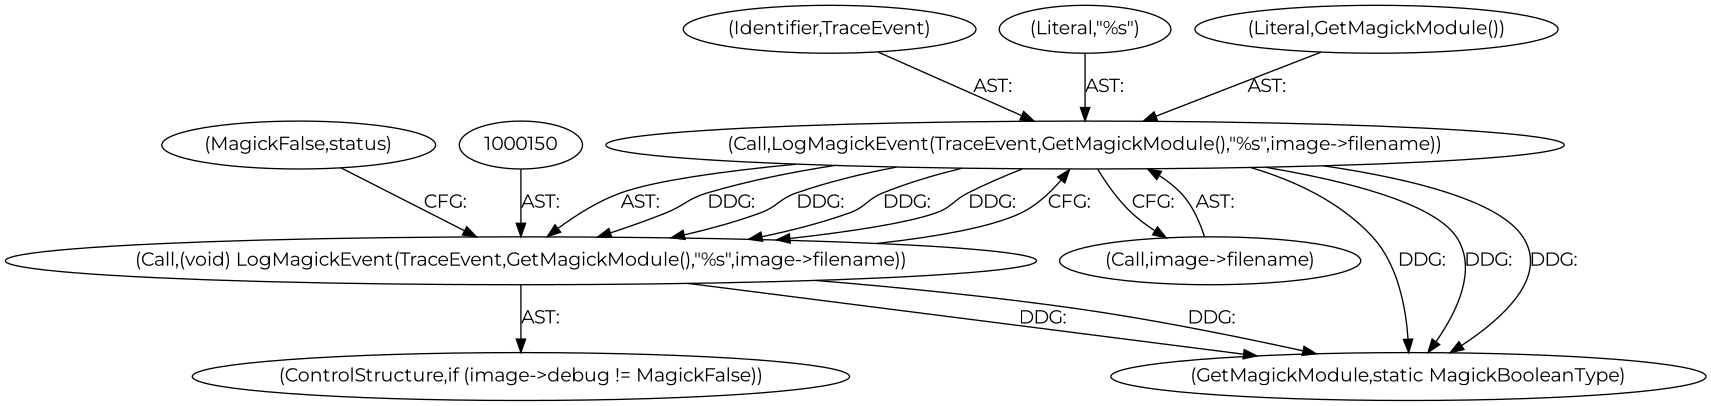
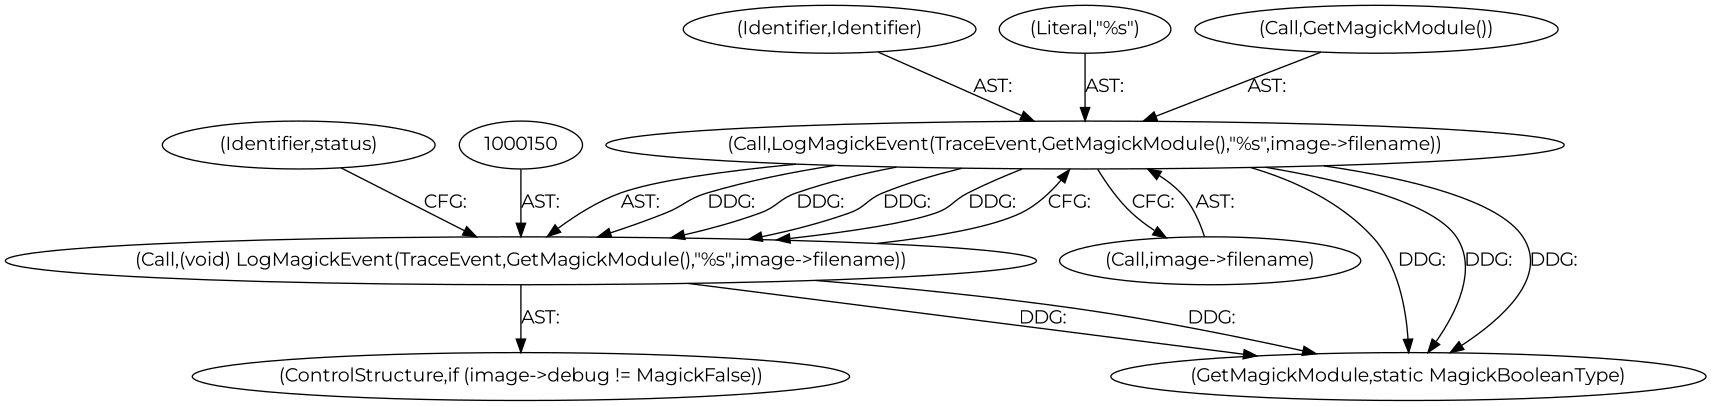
  digraph {
    fontname=Montserrat
    node [fontname=Montserrat]
    edge [fontname=Montserrat]
    n1 [label="(Call,LogMagickEvent(TraceEvent,GetMagickModule(),\"%s\",image->filename))"]
    n2 [label="(Call,(void) LogMagickEvent(TraceEvent,GetMagickModule(),\"%s\",image->filename))"]
    n3 [label="(Call,image->filename)"]
    n4 [label="(GetMagickModule,static MagickBooleanType)"]
    n5 [label="(ControlStructure,if (image->debug != MagickFalse))"]
-   n6 [label="(Identifier,TraceEvent)"]
-   n7 [label="(MagickFalse,status)"]
+   n6 [label="(Identifier,Identifier)"]
+   n7 [label="(Identifier,status)"]
    n8 [label="(Literal,\"%s\")"]
-   n9 [label="(Literal,GetMagickModule())"]
+   n9 [label="(Call,GetMagickModule())"]
    1000150
    n1 -> n2 [label="AST: "]
    n1 -> n2 [label="DDG: "]
    n1 -> n2 [label="DDG: "]
    n1 -> n2 [label="DDG: "]
    n1 -> n2 [label="DDG: "]
    n1 -> n3 [label="CFG: "]
    n1 -> n4 [label="DDG: "]
    n1 -> n4 [label="DDG: "]
    n1 -> n4 [label="DDG: "]
    n2 -> n1 [label="CFG: "]
    n2 -> n4 [label="DDG: "]
    n2 -> n4 [label="DDG: "]
    n2 -> n5 [label="AST: "]
    n3 -> n1 [label="AST: "]
    n6 -> n1 [label="AST: "]
    n7 -> n2 [label="CFG: "]
    n8 -> n1 [label="AST: "]
    n9 -> n1 [label="AST: "]
    1000150 -> n2 [label="AST: "]
  }
